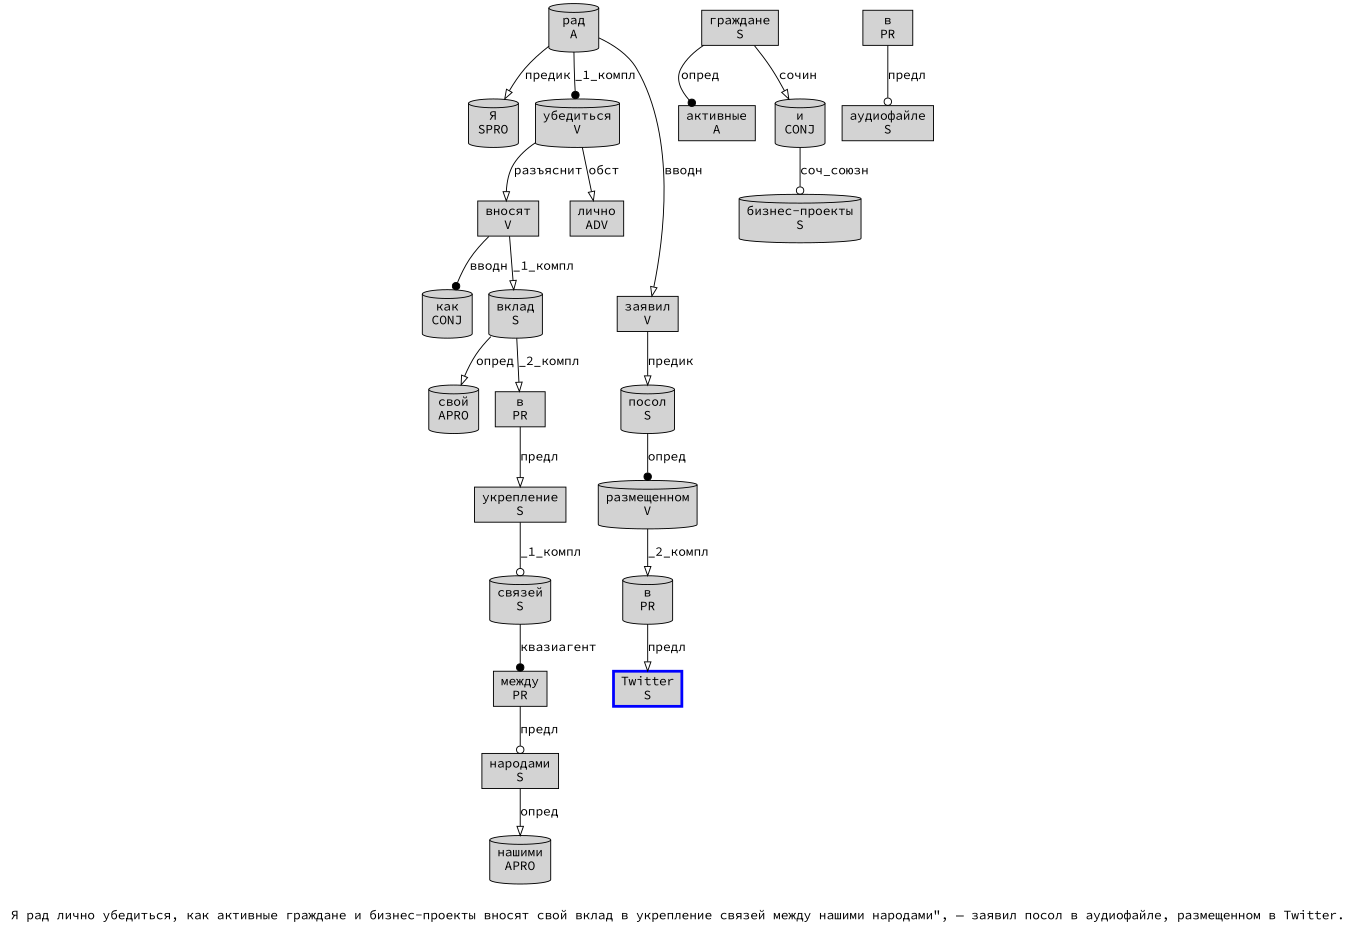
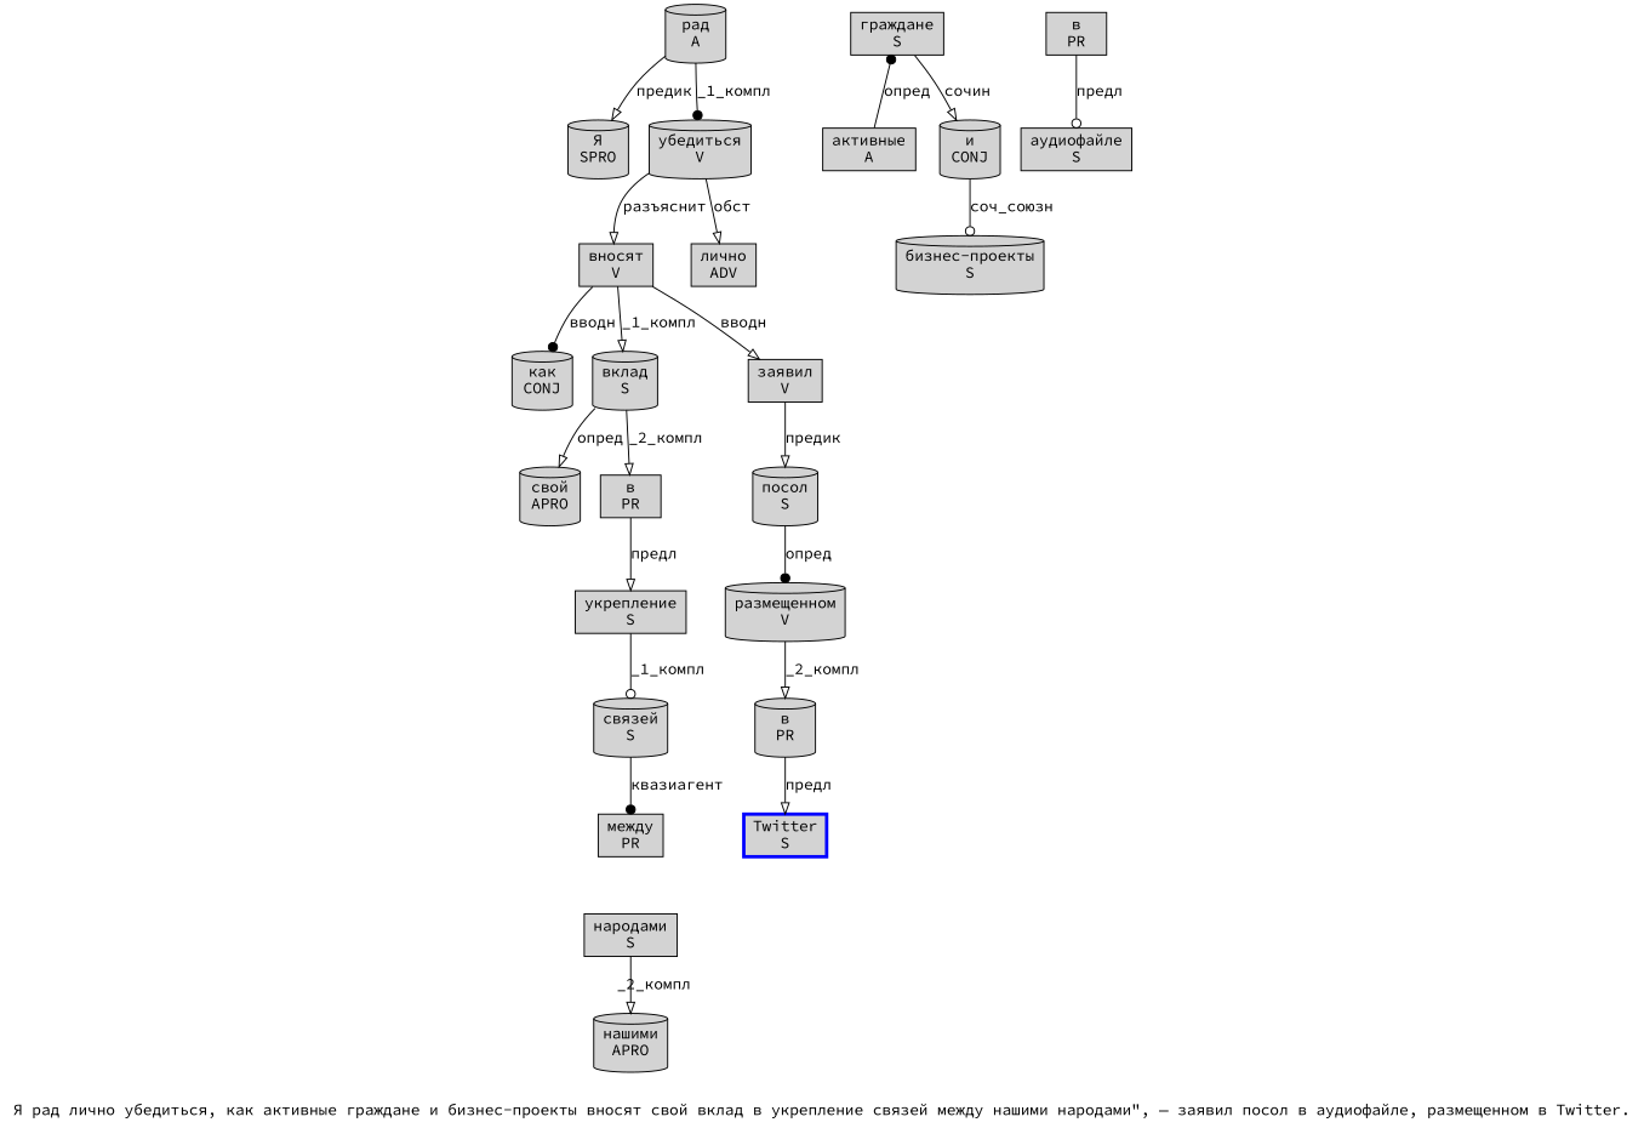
  digraph {
    fontname="Source Code Pro"
    label="Я рад лично убедиться, как активные граждане и бизнес-проекты вносят свой вклад в укрепление связей между нашими народами\", — заявил посол в аудиофайле, размещенном в Twitter."
    node [fillcolor=lightgray fontname="Source Code Pro" penwidth=1 shape=cylinder style=filled]
    edge [arrowhead=onormal fontname="Source Code Pro"]
    n1 [label="Я\nSPRO"]
    n2 [label="рад\nA"]
    n3 [label="убедиться\nV"]
    n4 [label="заявил\nV" shape=box]
    n5 [label="лично\nADV" shape=box]
    n6 [label="вносят\nV" shape=box]
    n7 [label="посол\nS"]
    n8 [label="как\nCONJ"]
    n9 [label="вклад\nS"]
    n10 [label="граждане\nS" shape=box]
    n11 [label="активные\nA" shape=box]
    n12 [label="и\nCONJ"]
    n13 [label="бизнес-проекты\nS"]
    n14 [label="свой\nAPRO"]
    n15 [label="в\nPR" shape=box]
    n16 [label="укрепление\nS" shape=box]
    n17 [label="связей\nS"]
    n18 [label="между\nPR" shape=box]
    n19 [label="народами\nS" shape=box]
    n20 [label="нашими\nAPRO"]
    n21 [label="размещенном\nV"]
    n22 [label="в\nPR" shape=box]
    n23 [label="аудиофайле\nS" shape=box]
    n24 [label="в\nPR"]
    n25 [color=blue label="Twitter\nS" penwidth=3 shape=box]
    n2 -> n1 [label="предик"]
    n2 -> n3 [arrowhead=dot label="_1_компл"]
-   n2 -> n4 [label="вводн"]
+   n6 -> n4 [label="вводн"]
    n3 -> n5 [label="обст"]
    n3 -> n6 [label="разъяснит"]
    n4 -> n7 [label="предик"]
    n6 -> n8 [arrowhead=dot label="вводн"]
    n6 -> n9 [label="_1_компл"]
    n7 -> n21 [arrowhead=dot label="опред"]
    n9 -> n14 [label="опред"]
    n9 -> n15 [label="_2_компл"]
-   n10 -> n11 [arrowhead=dot label="опред"]
+   n11 -> n10 [arrowhead=dot label="опред"]
    n10 -> n12 [label="сочин"]
    n12 -> n13 [arrowhead=odot label="соч_союзн"]
    n15 -> n16 [label="предл"]
    n16 -> n17 [arrowhead=odot label="_1_компл"]
    n17 -> n18 [arrowhead=dot label="квазиагент"]
-   n18 -> n19 [arrowhead=odot label="предл"]
-   n19 -> n20 [label="опред"]
+   n19 -> n20 [label="_2_компл"]
    n21 -> n24 [label="_2_компл"]
    n22 -> n23 [arrowhead=odot label="предл"]
    n24 -> n25 [label="предл"]
  }
